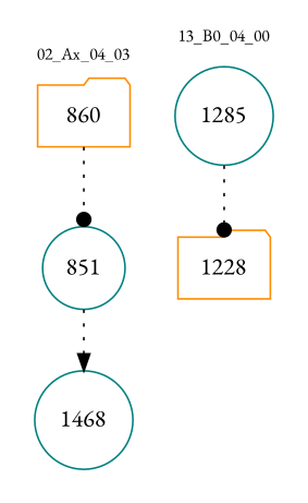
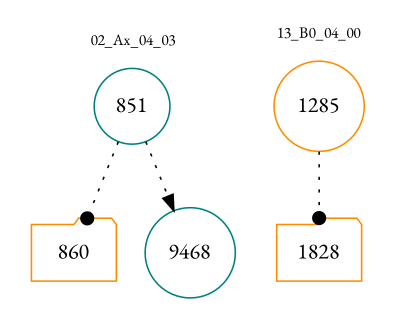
  digraph {
    fontname="EB Garamond"
    node [color=teal fontname="EB Garamond" shape=circle]
    edge [arrowhead=dot color=black fontname="EB Garamond" style=dotted]
    n1 [label=851]
    n2 [color=darkorange label=860 shape=folder]
-   n3 [label=1468]
-   n4 [label=1285]
-   n5 [color=darkorange label=1228 shape=folder]
+   n3 [label=9468]
+   n4 [color=darkorange label=1285]
+   n5 [color=darkorange label=1828 shape=folder]
    subgraph cluster_1 {
      color=white
      fontsize=10
      label="02_Ax_04_03"
      n1
      n2
      n3
    }
    subgraph cluster_2 {
      color=white
      fontsize=10
      label="13_B0_04_00"
      n4
      n5
    }
-   n2 -> n1
+   n1 -> n2
    n1 -> n3 [arrowhead=normal]
    n4 -> n5
  }
